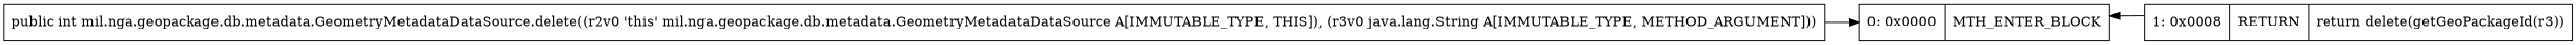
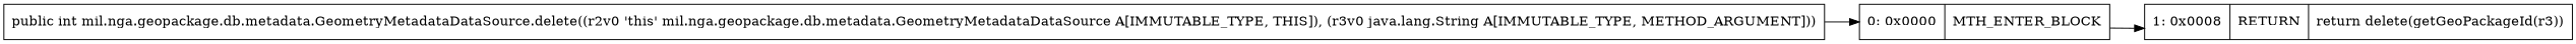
  digraph {
    rankdir=LR
    node [shape=record]
    n1 [label="{0\:\ 0x0000|MTH_ENTER_BLOCK\l}"]
    n2 [label="{1\:\ 0x0008|RETURN\l|return delete(getGeoPackageId(r3))\l}"]
    n3 [label="{public int mil.nga.geopackage.db.metadata.GeometryMetadataDataSource.delete((r2v0 'this' mil.nga.geopackage.db.metadata.GeometryMetadataDataSource A[IMMUTABLE_TYPE, THIS]), (r3v0 java.lang.String A[IMMUTABLE_TYPE, METHOD_ARGUMENT])) }"]
-   n2 -> n1
+   n1 -> n2
    n3 -> n1
  }
